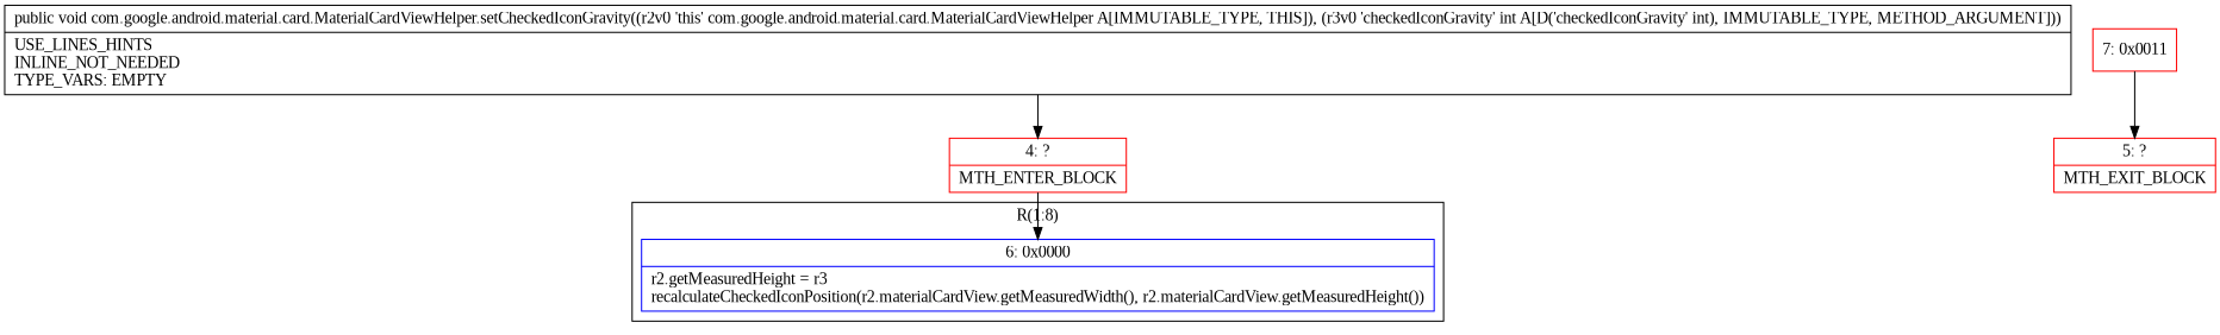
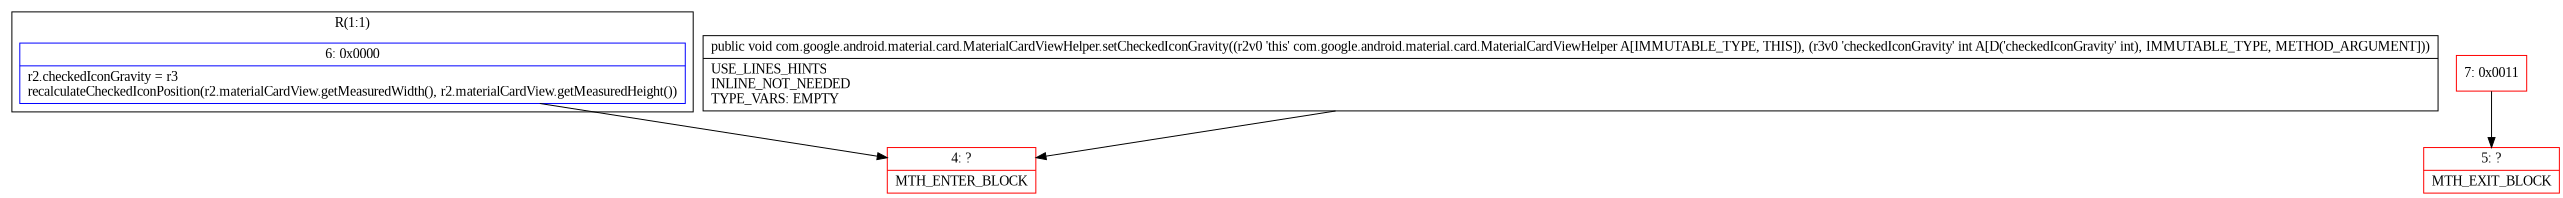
  digraph {
    fontname="Liberation Serif"
    node [color=red fontname="Liberation Serif" shape=record]
    edge [fontname="Liberation Serif"]
-   n1 [color=blue label="{6\:\ 0x0000|r2.getMeasuredHeight = r3\lrecalculateCheckedIconPosition(r2.materialCardView.getMeasuredWidth(), r2.materialCardView.getMeasuredHeight())\l}"]
+   n1 [color=blue label="{6\:\ 0x0000|r2.checkedIconGravity = r3\lrecalculateCheckedIconPosition(r2.materialCardView.getMeasuredWidth(), r2.materialCardView.getMeasuredHeight())\l}"]
    n2 [label="{7\:\ 0x0011}"]
    n3 [label="{5\:\ ?|MTH_EXIT_BLOCK\l}"]
    n4 [label="{4\:\ ?|MTH_ENTER_BLOCK\l}"]
    n5 [label="{public void com.google.android.material.card.MaterialCardViewHelper.setCheckedIconGravity((r2v0 'this' com.google.android.material.card.MaterialCardViewHelper A[IMMUTABLE_TYPE, THIS]), (r3v0 'checkedIconGravity' int A[D('checkedIconGravity' int), IMMUTABLE_TYPE, METHOD_ARGUMENT]))  | USE_LINES_HINTS\lINLINE_NOT_NEEDED\lTYPE_VARS: EMPTY\l}" color=""]
    subgraph cluster_1 {
-     label="R(1:8)"
+     label="R(1:1)"
      n1
    }
    n2 -> n3
-   n4 -> n1
+   n1 -> n4
    n5 -> n4
  }
